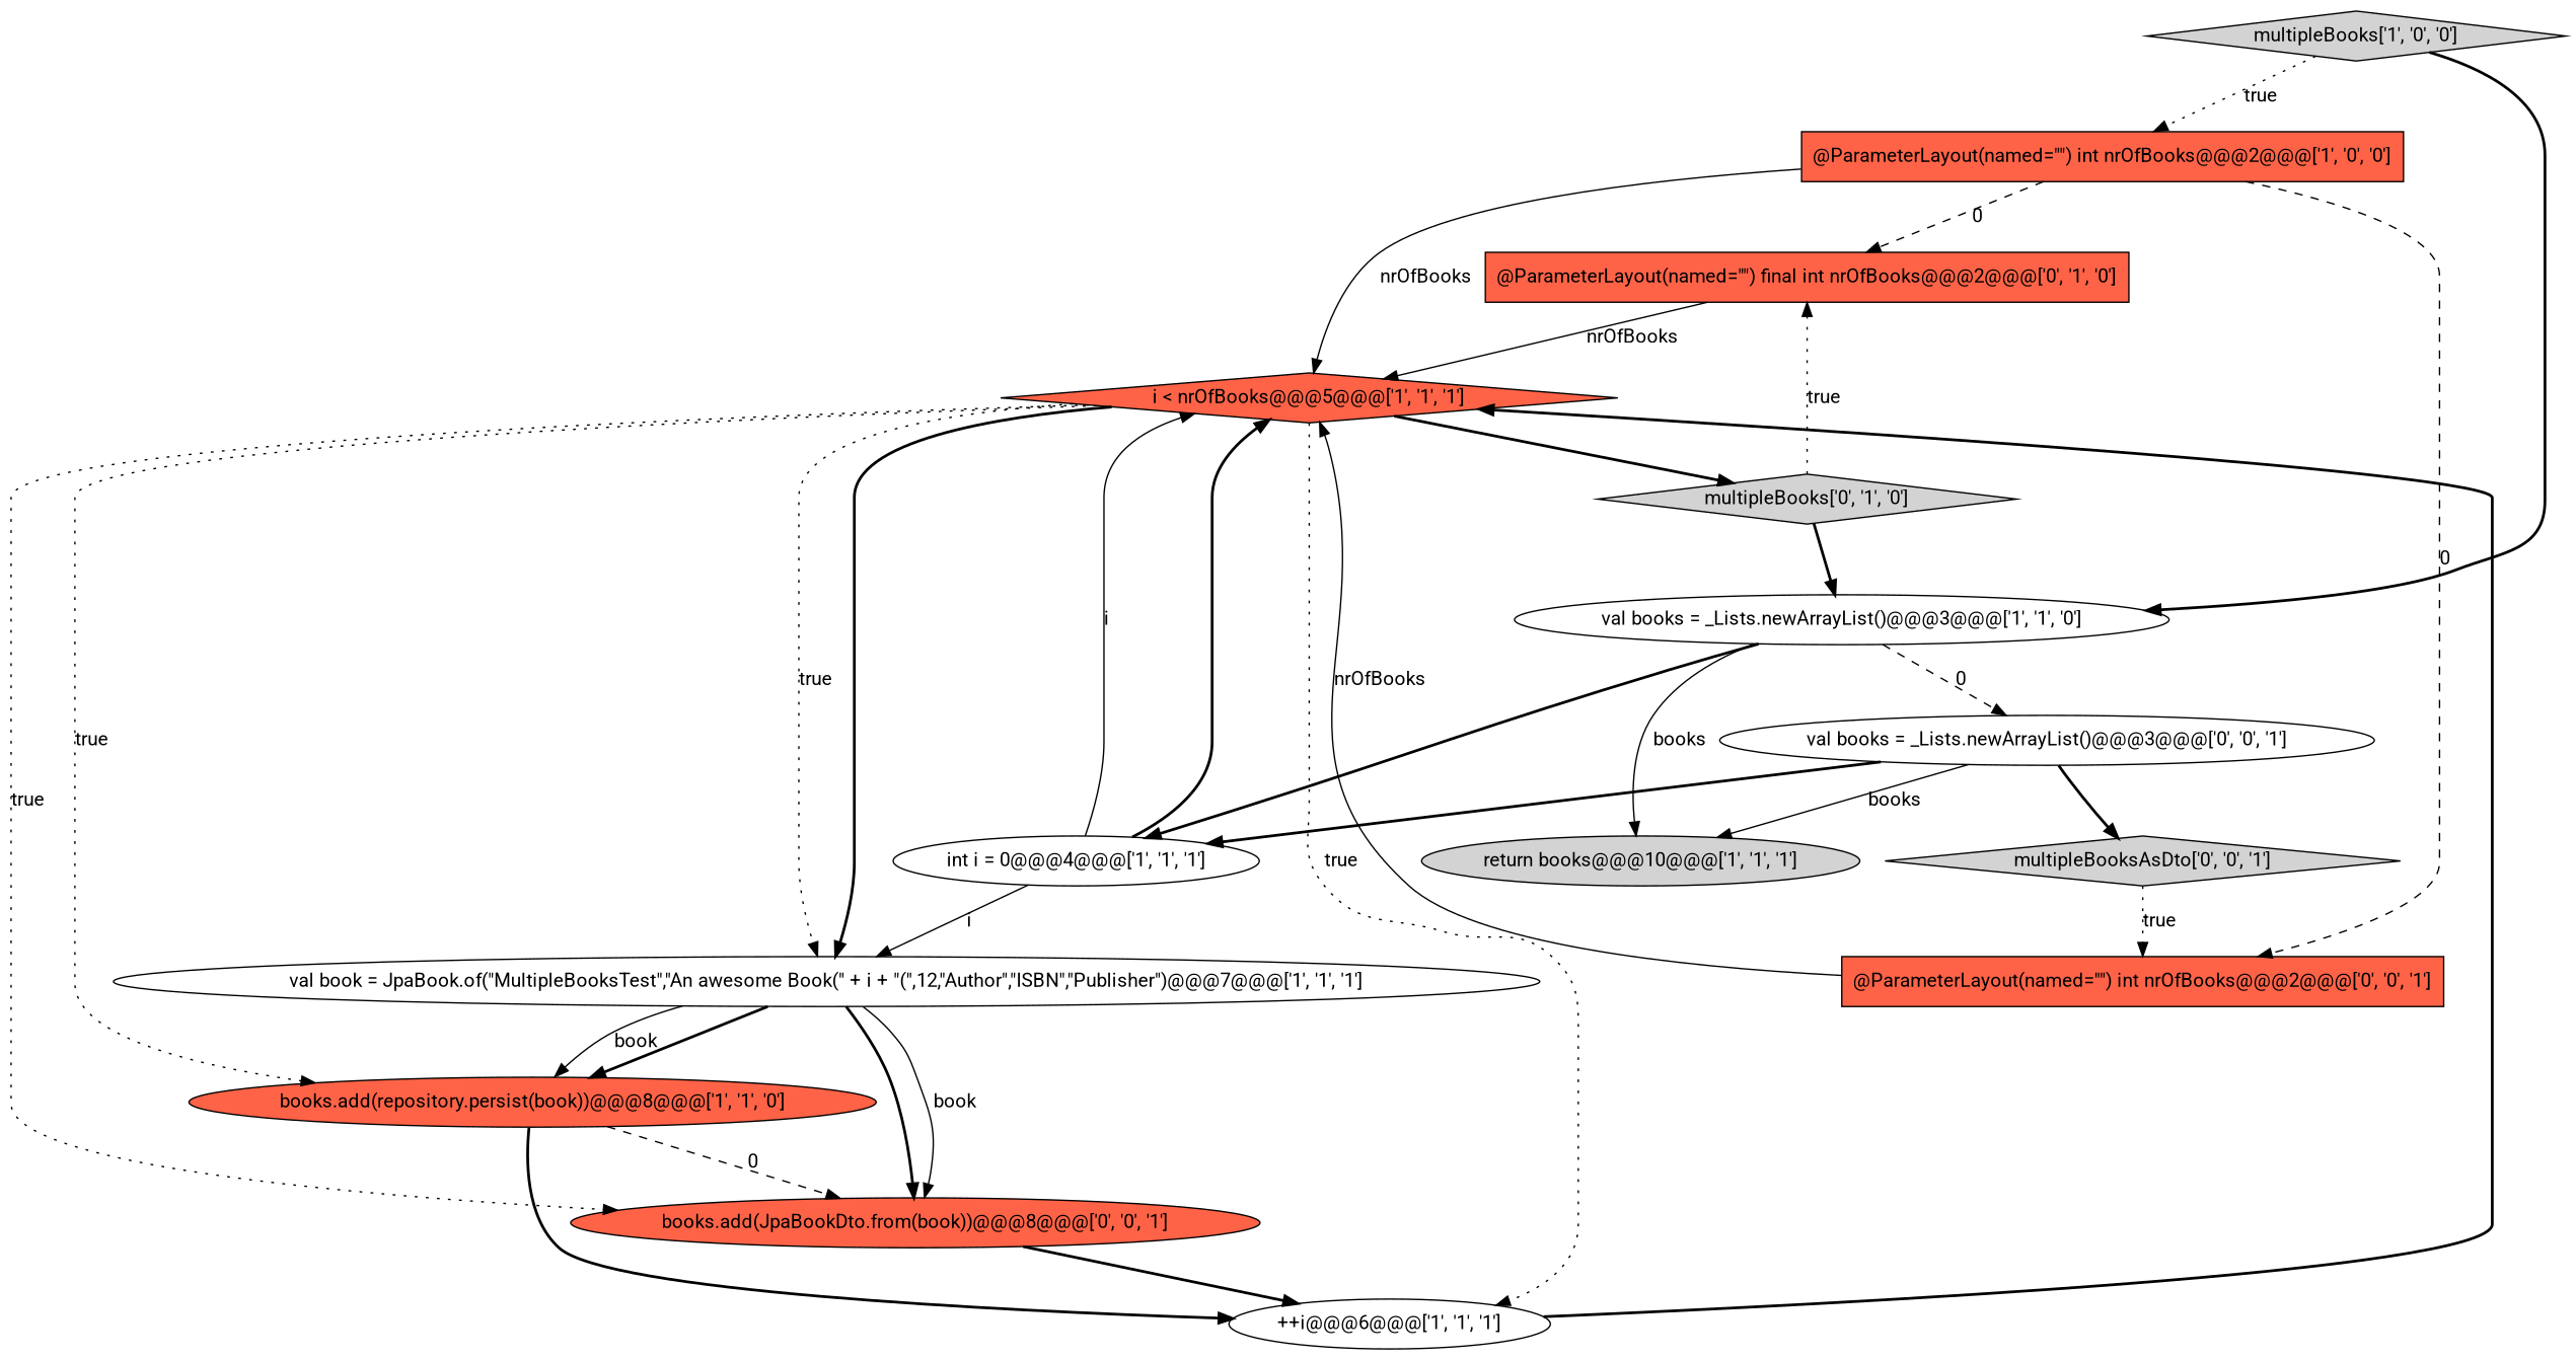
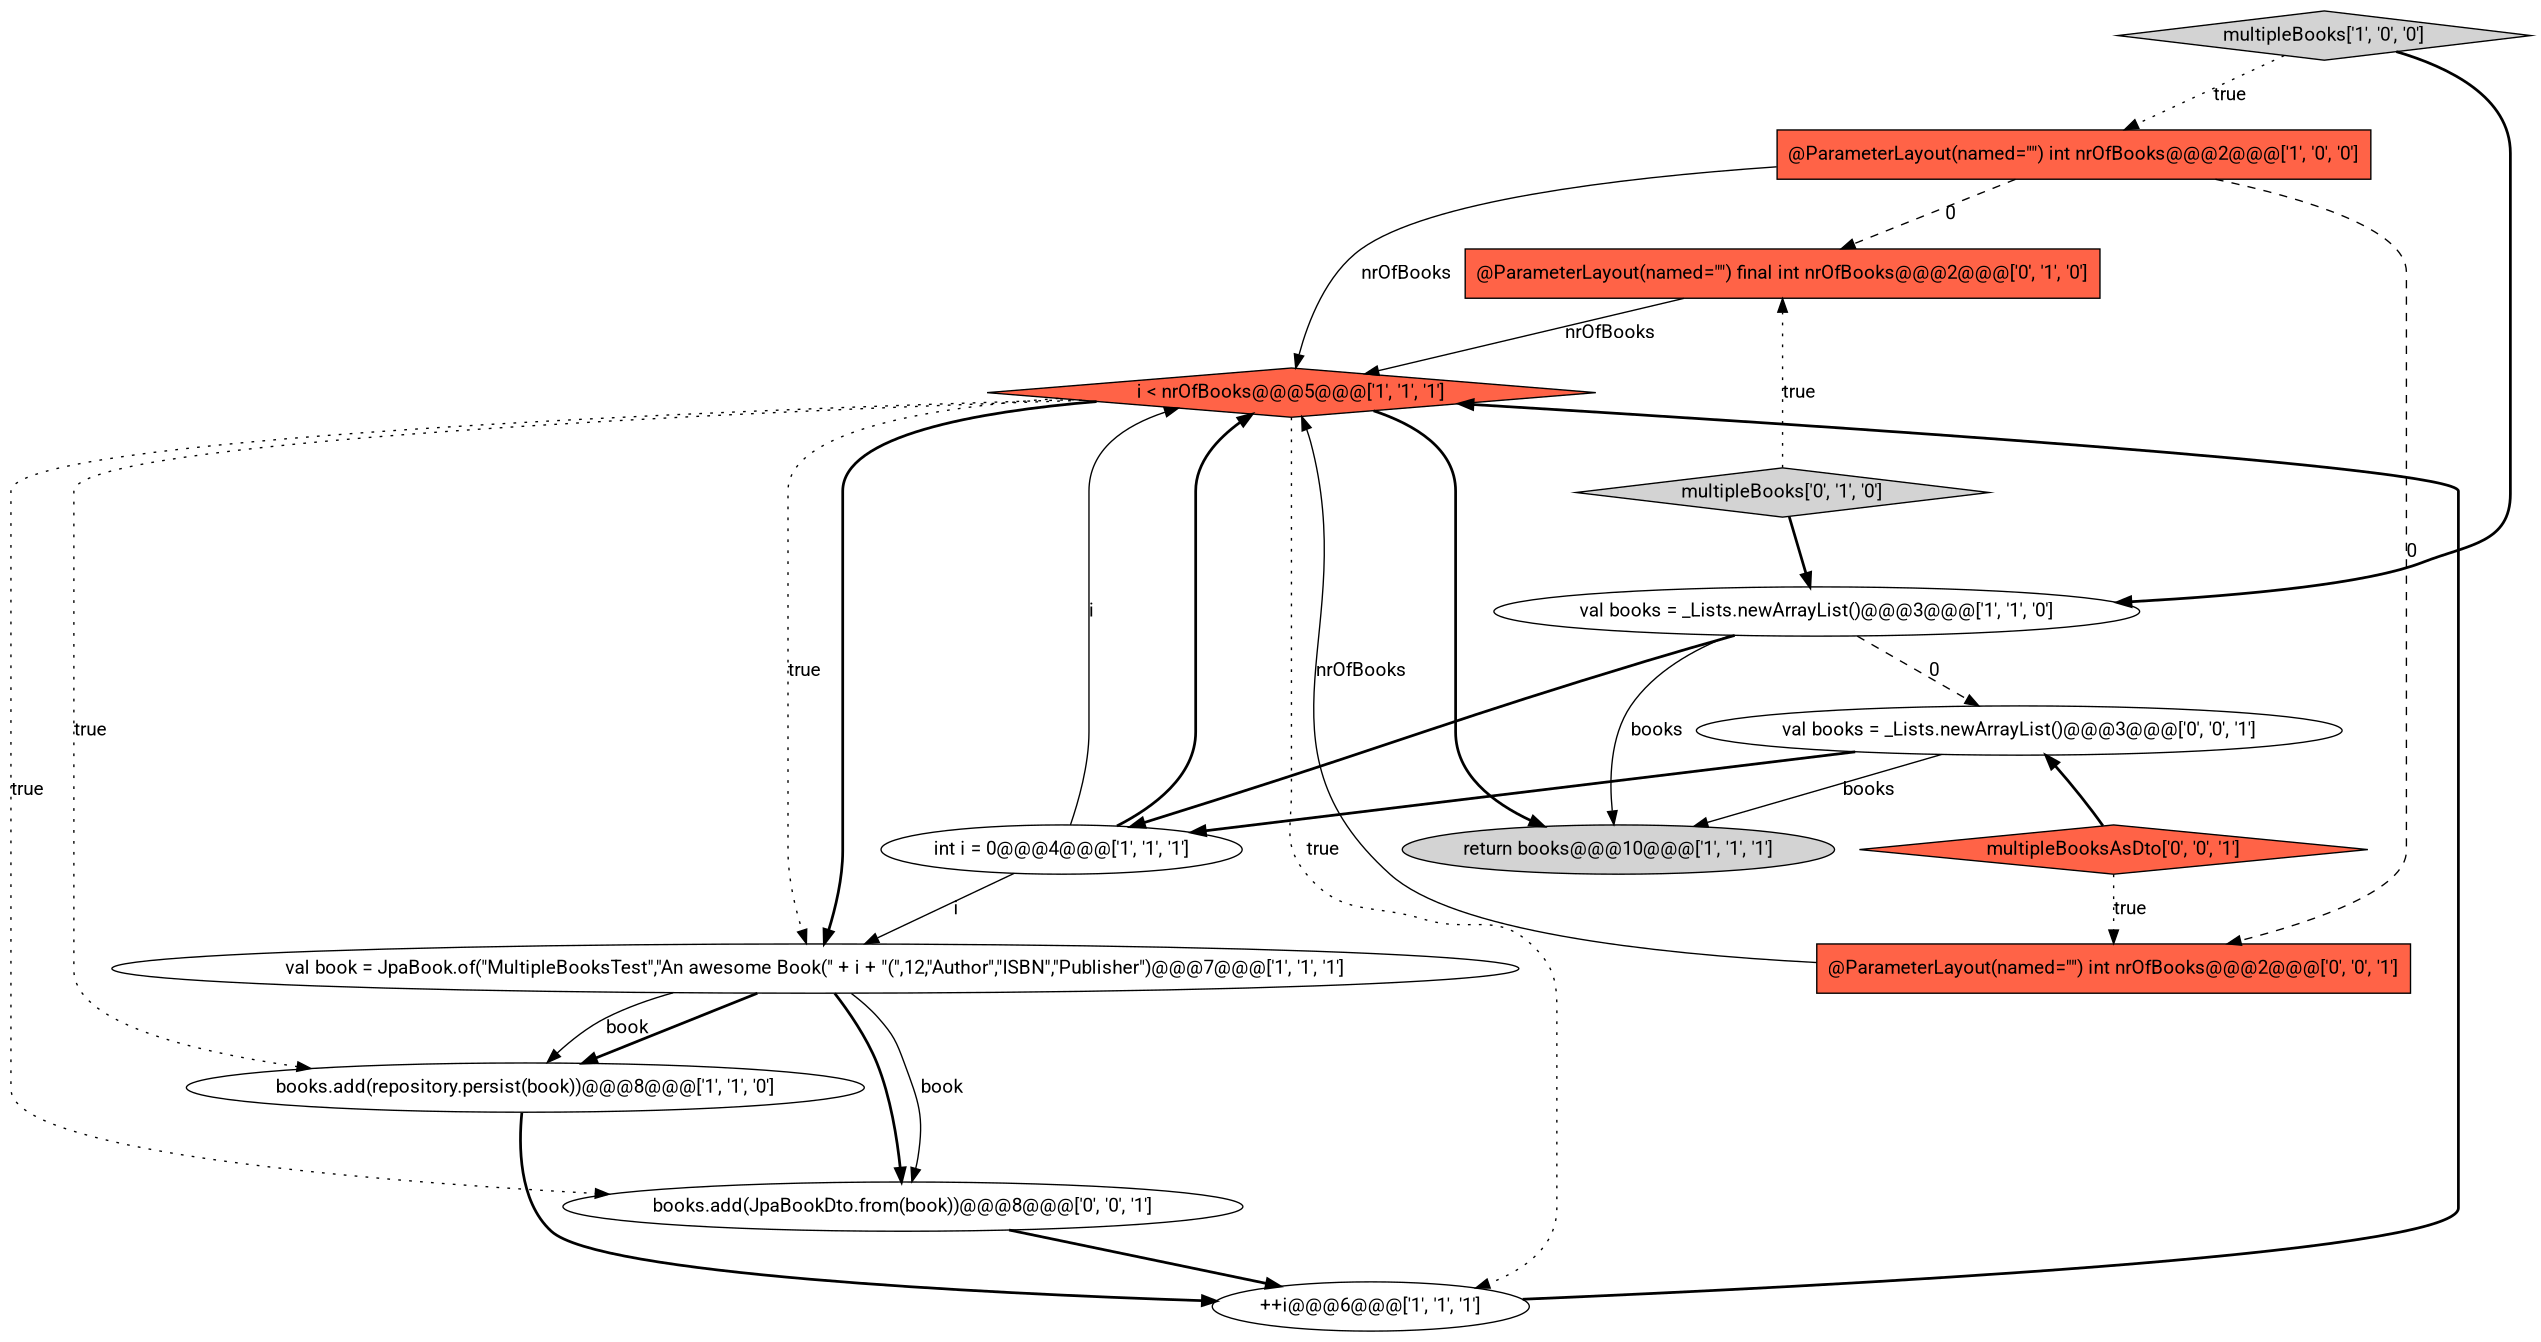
  digraph {
    fontname=Roboto
    node [fillcolor=white fontname=Roboto shape=ellipse style=filled]
    edge [fontname=Roboto style=bold]
    n1 [fillcolor=tomato label="@ParameterLayout(named=\"\") final int nrOfBooks@@@2@@@['0', '1', '0']" shape=box]
    n2 [fillcolor=tomato label="i < nrOfBooks@@@5@@@['1', '1', '1']" shape=diamond]
    n3 [label="val book = JpaBook.of(\"MultipleBooksTest\",\"An awesome Book(\" + i + \"(\",12,\"Author\",\"ISBN\",\"Publisher\")@@@7@@@['1', '1', '1']"]
-   n4 [fillcolor=tomato label="books.add(repository.persist(book))@@@8@@@['1', '1', '0']"]
-   n5 [fillcolor=tomato label="books.add(JpaBookDto.from(book))@@@8@@@['0', '0', '1']"]
+   n4 [label="books.add(repository.persist(book))@@@8@@@['1', '1', '0']"]
+   n5 [label="books.add(JpaBookDto.from(book))@@@8@@@['0', '0', '1']"]
    n6 [label="++i@@@6@@@['1', '1', '1']"]
    n7 [fillcolor=lightgray label="return books@@@10@@@['1', '1', '1']"]
    n8 [fillcolor=lightgray label="multipleBooks['1', '0', '0']" shape=diamond]
    n9 [fillcolor=tomato label="@ParameterLayout(named=\"\") int nrOfBooks@@@2@@@['1', '0', '0']" shape=box]
    n10 [label="val books = _Lists.newArrayList()@@@3@@@['1', '1', '0']"]
    n11 [fillcolor=tomato label="@ParameterLayout(named=\"\") int nrOfBooks@@@2@@@['0', '0', '1']" shape=box]
    n12 [label="val books = _Lists.newArrayList()@@@3@@@['0', '0', '1']"]
    n13 [label="int i = 0@@@4@@@['1', '1', '1']"]
    n14 [fillcolor=lightgray label="multipleBooks['0', '1', '0']" shape=diamond]
-   n15 [fillcolor=lightgray label="multipleBooksAsDto['0', '0', '1']" shape=diamond]
+   n15 [fillcolor=tomato label="multipleBooksAsDto['0', '0', '1']" shape=diamond]
    n1 -> n2 [label=nrOfBooks style=solid]
    n2 -> n3
    n2 -> n3 [label=true style=dotted]
    n2 -> n4 [label=true style=dotted]
    n2 -> n5 [label=true style=dotted]
    n2 -> n6 [label=true style=dotted]
-   n2 -> n14
+   n2 -> n7
    n3 -> n4
    n3 -> n4 [label=book style=solid]
    n3 -> n5
    n3 -> n5 [label=book style=solid]
-   n4 -> n5 [label=0 style=dashed]
    n4 -> n6
    n5 -> n6
    n6 -> n2
    n8 -> n9 [label=true style=dotted]
    n8 -> n10
    n9 -> n1 [label=0 style=dashed]
    n9 -> n2 [label=nrOfBooks style=solid]
    n9 -> n11 [label=0 style=dashed]
    n10 -> n7 [label=books style=solid]
    n10 -> n12 [label=0 style=dashed]
    n10 -> n13
    n11 -> n2 [label=nrOfBooks style=solid]
    n12 -> n7 [label=books style=solid]
    n12 -> n13
    n13 -> n2
    n13 -> n2 [label=i style=solid]
    n13 -> n3 [label=i style=solid]
    n14 -> n1 [label=true style=dotted]
    n14 -> n10
    n15 -> n11 [label=true style=dotted]
-   n12 -> n15
+   n15 -> n12
  }
